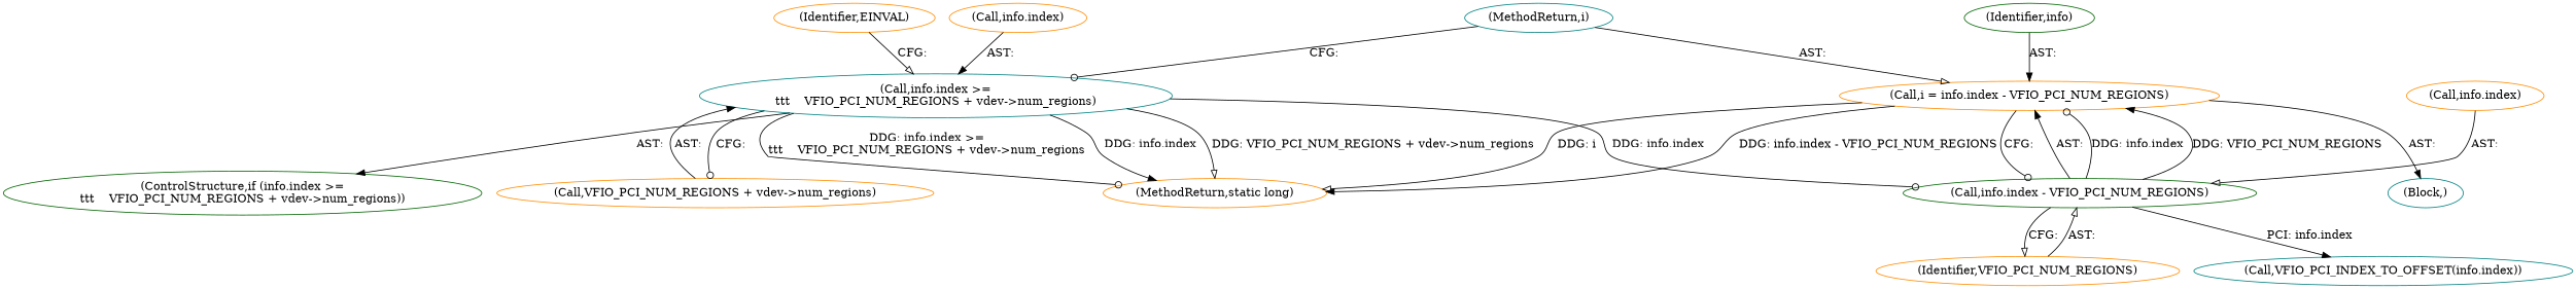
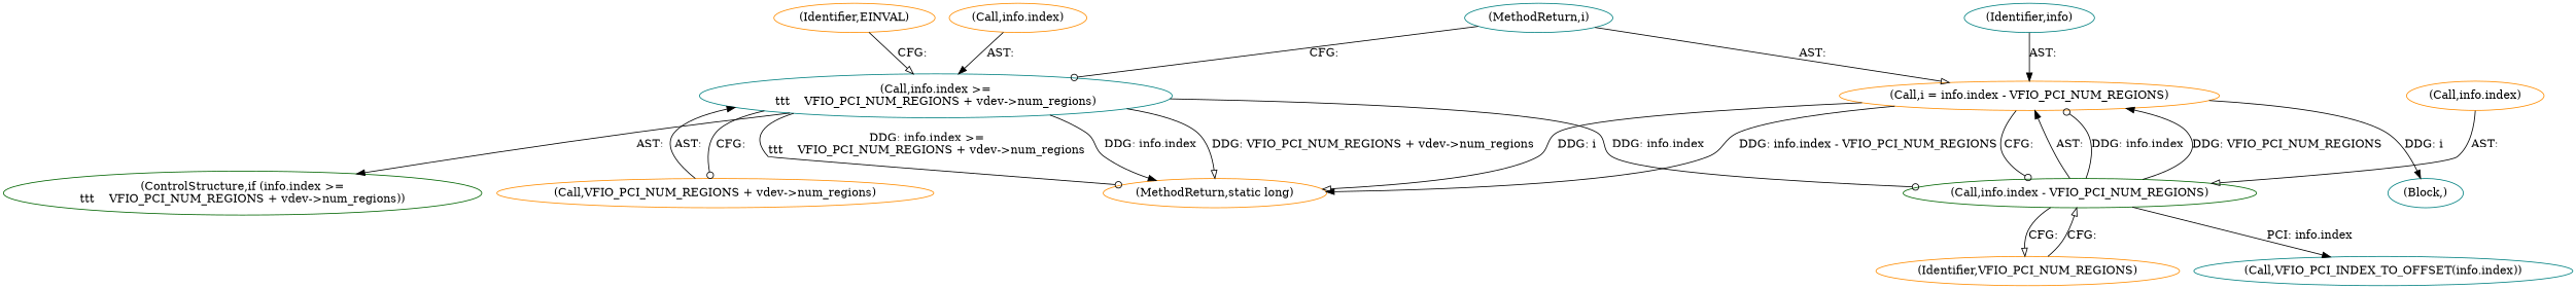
  digraph {
    node [color=darkorange]
    edge [arrowhead=normal]
    n1 [label="(Call,i = info.index - VFIO_PCI_NUM_REGIONS)"]
    n2 [color=darkgreen label="(Call,info.index - VFIO_PCI_NUM_REGIONS)"]
    n3 [color=teal label="(Block,)"]
    n4 [label="(MethodReturn,static long)"]
    n5 [label="(Identifier,VFIO_PCI_NUM_REGIONS)"]
    n6 [color=teal label="(Call,VFIO_PCI_INDEX_TO_OFFSET(info.index))"]
    n7 [color=teal label="(Call,info.index >=\n\t\t\t    VFIO_PCI_NUM_REGIONS + vdev->num_regions)"]
    n8 [label="(Call,VFIO_PCI_NUM_REGIONS + vdev->num_regions)"]
    n9 [color=darkgreen label="(ControlStructure,if (info.index >=\n\t\t\t    VFIO_PCI_NUM_REGIONS + vdev->num_regions))"]
-   n10 [color=darkgreen label="(Identifier,info)"]
+   n10 [color=teal label="(Identifier,info)"]
    n11 [label="(Call,info.index)"]
    n12 [label="(Identifier,EINVAL)"]
    n13 [label="(Call,info.index)"]
    n14 [color=teal label="(MethodReturn,i)"]
    n1 -> n2 [arrowhead=odot label="CFG: "]
-   n1 -> n3 [label="AST: "]
+   n1 -> n3 [label="DDG: i"]
    n1 -> n4 [arrowhead=onormal label="DDG: i"]
    n1 -> n4 [label="DDG: info.index - VFIO_PCI_NUM_REGIONS"]
    n2 -> n1 [label="AST: "]
    n2 -> n1 [arrowhead=odot label="DDG: info.index"]
    n2 -> n1 [label="DDG: VFIO_PCI_NUM_REGIONS"]
    n2 -> n5 [arrowhead=onormal label="CFG: "]
    n2 -> n6 [label="PCI: info.index"]
-   n5 -> n2 [arrowhead=onormal label="AST: "]
+   n5 -> n2 [arrowhead=onormal label="CFG: "]
    n7 -> n2 [arrowhead=odot label="DDG: info.index"]
    n7 -> n4 [arrowhead=odot label="DDG: info.index >=\n\t\t\t    VFIO_PCI_NUM_REGIONS + vdev->num_regions"]
    n7 -> n4 [label="DDG: info.index"]
    n7 -> n4 [arrowhead=onormal label="DDG: VFIO_PCI_NUM_REGIONS + vdev->num_regions"]
    n7 -> n8 [arrowhead=odot label="CFG: "]
    n7 -> n9 [label="AST: "]
    n8 -> n7 [label="AST: "]
    n10 -> n1 [label="AST: "]
    n11 -> n2 [arrowhead=onormal label="AST: "]
    n12 -> n7 [arrowhead=onormal label="CFG: "]
    n13 -> n7 [label="AST: "]
    n14 -> n1 [arrowhead=onormal label="AST: "]
    n14 -> n7 [arrowhead=odot label="CFG: "]
  }
